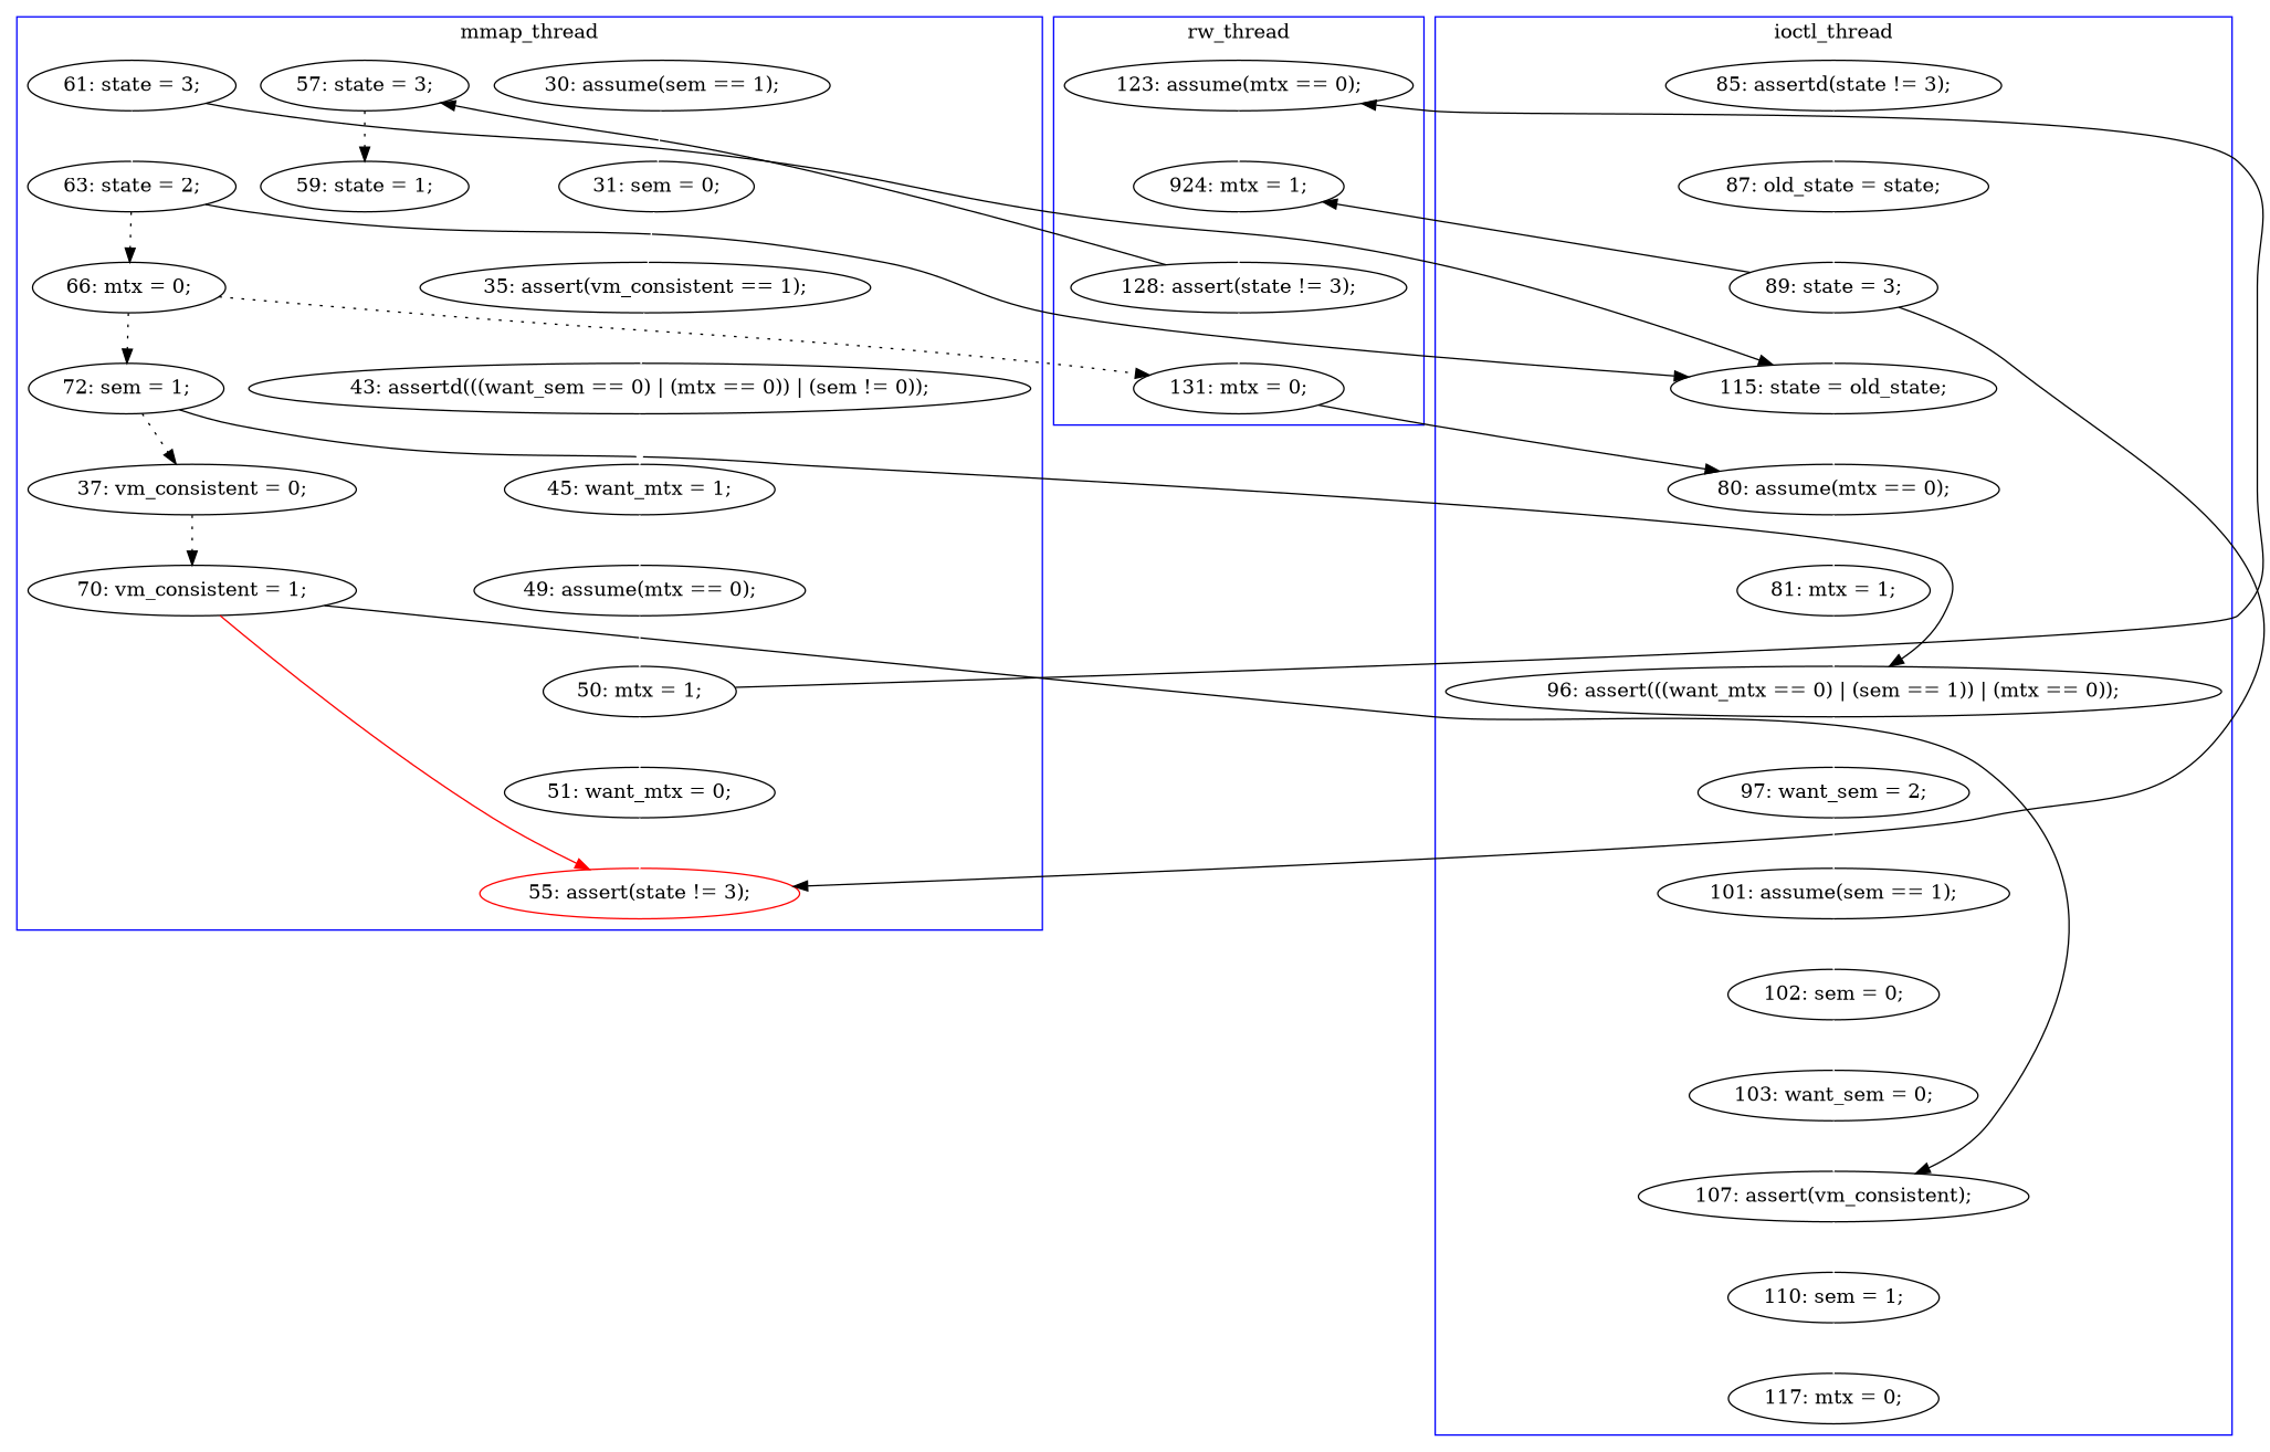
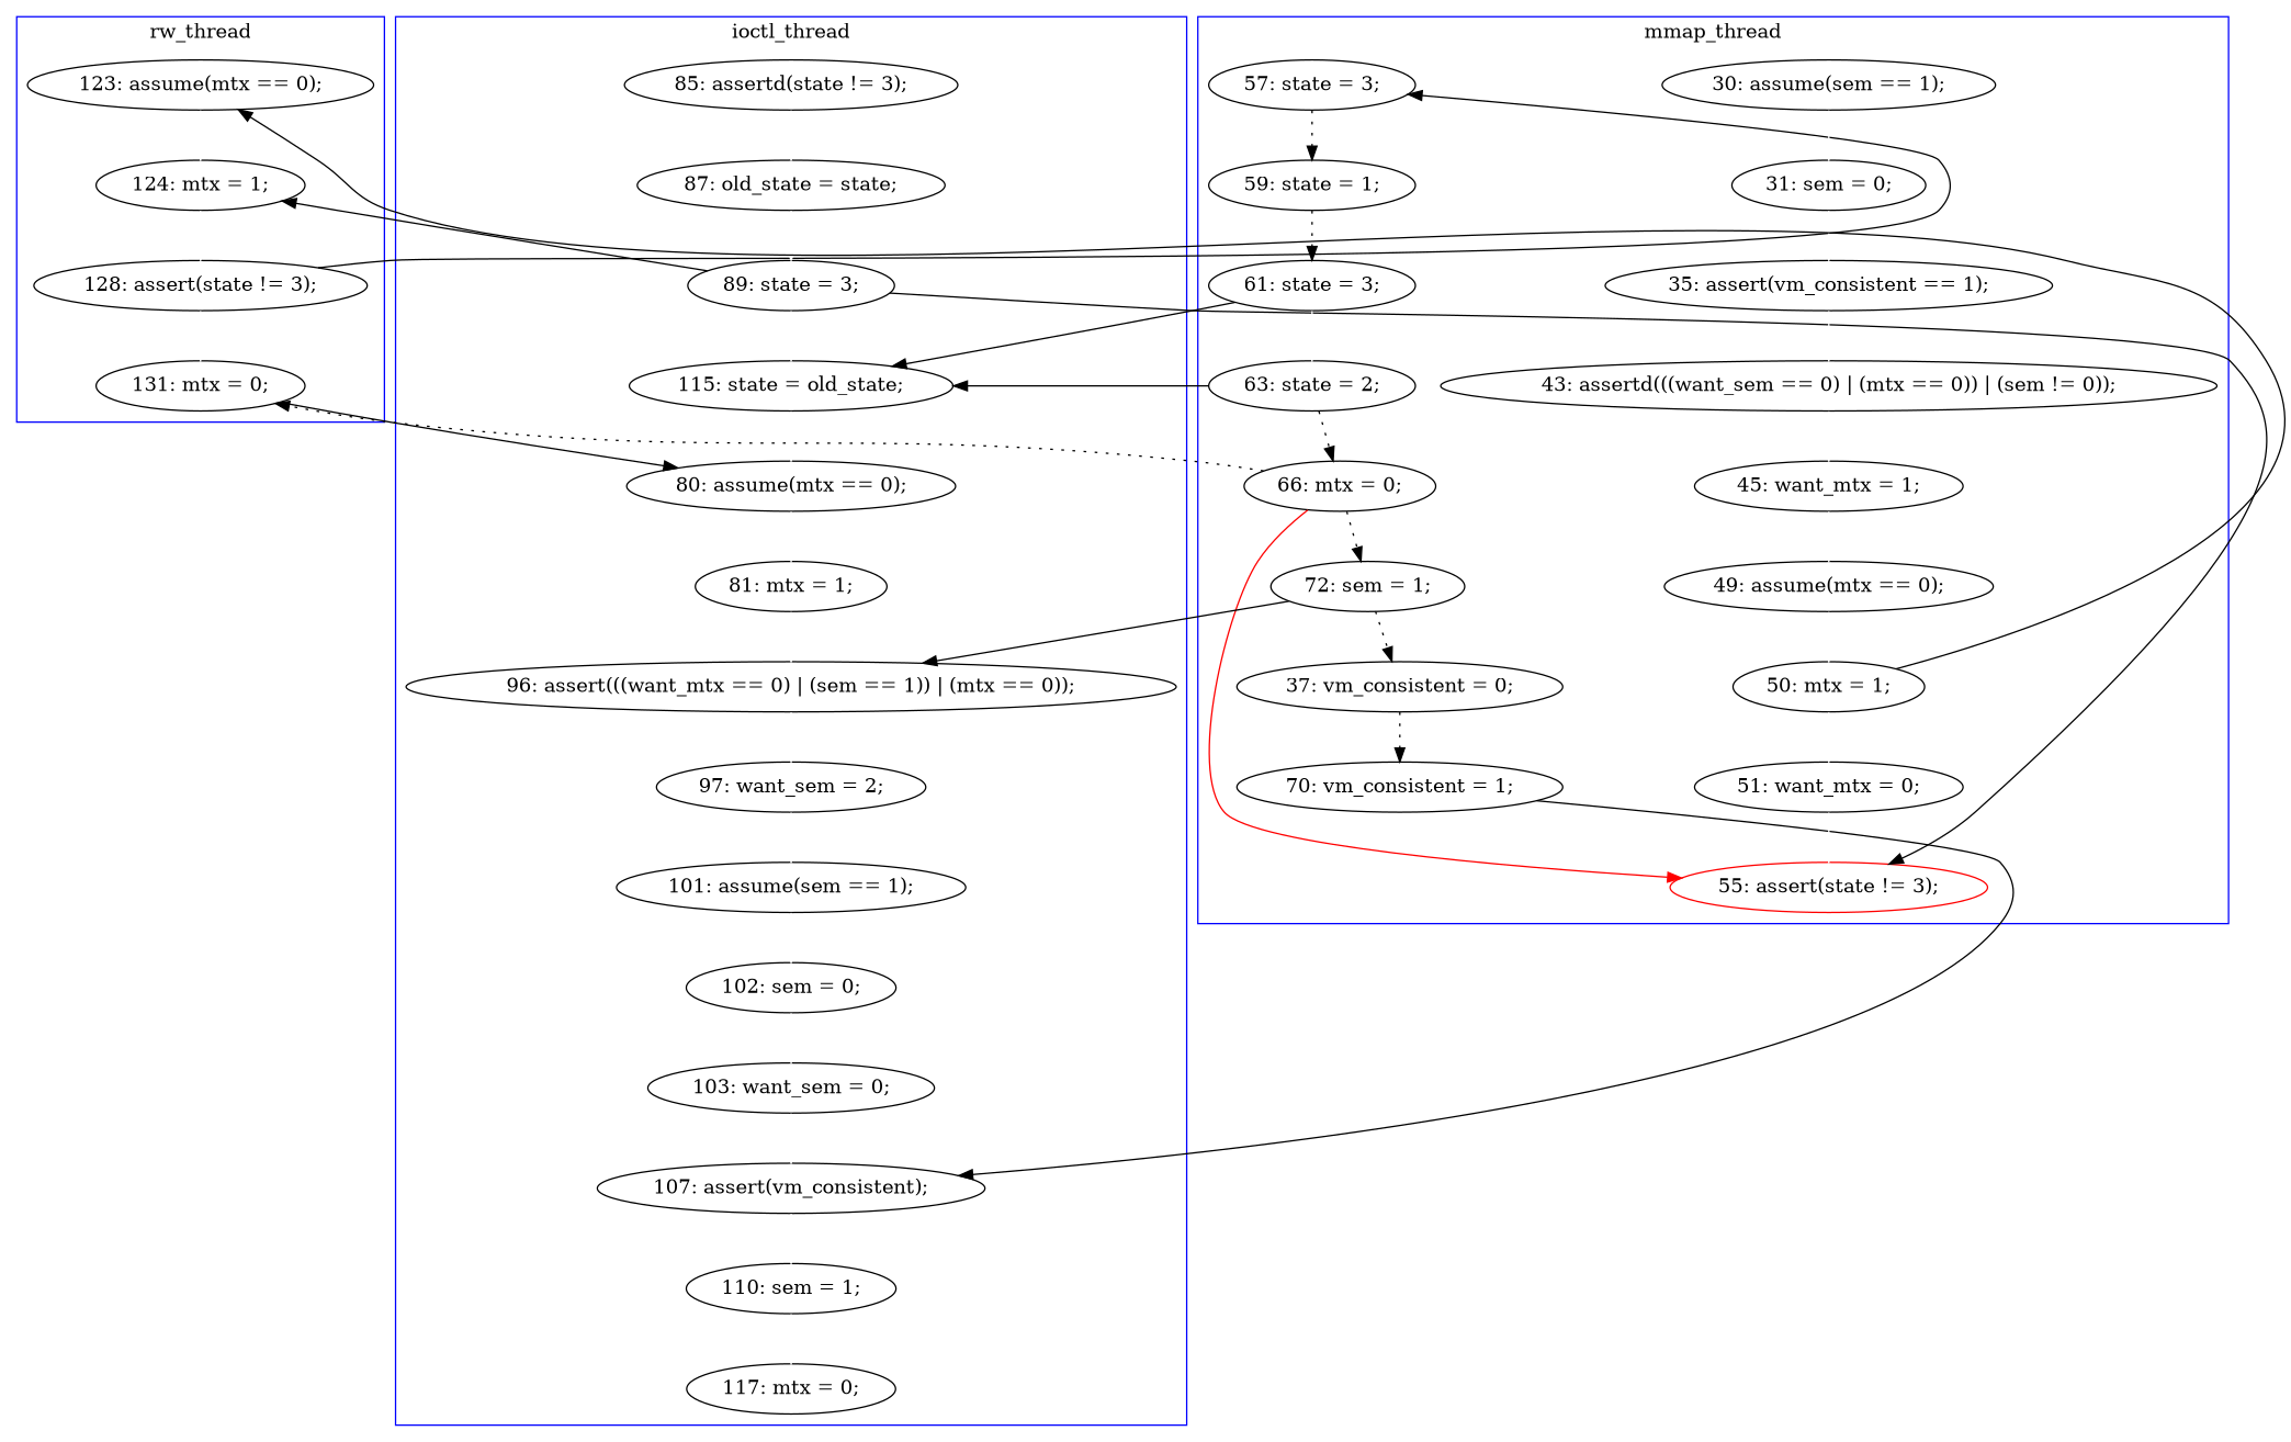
  digraph {
    edge [color=white style=solid]
    n1 [label="131: mtx = 0;"]
    n2 [label="128: assert(state != 3);"]
    n3 [label="123: assume(mtx == 0);"]
-   n4 [label="924: mtx = 1;"]
+   n4 [label="124: mtx = 1;"]
    n5 [label="115: state = old_state;"]
    n6 [label="81: mtx = 1;"]
    n7 [label="96: assert(((want_mtx == 0) | (sem == 1)) | (mtx == 0));"]
    n8 [label="80: assume(mtx == 0);"]
    n9 [label="89: state = 3;"]
    n10 [label="107: assert(vm_consistent);"]
    n11 [label="103: want_sem = 0;"]
    n12 [label="102: sem = 0;"]
    n13 [label="110: sem = 1;"]
    n14 [label="117: mtx = 0;"]
    n15 [label="87: old_state = state;"]
    n16 [label="85: assertd(state != 3);"]
    n17 [label="97: want_sem = 2;"]
    n18 [label="101: assume(sem == 1);"]
    n19 [label="63: state = 2;"]
    n20 [label="30: assume(sem == 1);"]
    n21 [label="31: sem = 0;"]
    n22 [label="70: vm_consistent = 1;"]
    n23 [color=red label="55: assert(state != 3);"]
    n24 [label="45: want_mtx = 1;"]
    n25 [label="49: assume(mtx == 0);"]
    n26 [label="50: mtx = 1;"]
    n27 [label="51: want_mtx = 0;"]
    n28 [label="66: mtx = 0;"]
    n29 [label="72: sem = 1;"]
    n30 [label="57: state = 3;"]
    n31 [label="59: state = 1;"]
    n32 [label="61: state = 3;"]
    n33 [label="35: assert(vm_consistent == 1);"]
    n34 [label="43: assertd(((want_sem == 0) | (mtx == 0)) | (sem != 0));"]
    n35 [label="37: vm_consistent = 0;"]
    subgraph cluster_1 {
      color=blue
      label=rw_thread
      n1
      n2
      n3
      n4
    }
    subgraph cluster_2 {
      color=blue
      label=ioctl_thread
      n5
      n6
      n7
      n8
      n9
      n10
      n11
      n12
      n13
      n14
      n15
      n16
      n17
      n18
    }
    subgraph cluster_3 {
      color=blue
      label=mmap_thread
      n19
      n20
      n21
      n22
      n23
      n24
      n25
      n26
      n27
      n28
      n29
      n30
      n31
      n32
      n33
      n34
      n35
    }
    n1 -> n8 [color=black constraint=false]
    n2 -> n1
    n2 -> n30 [color=black constraint=false]
    n3 -> n4
    n4 -> n2
    n5 -> n8
    n6 -> n7
    n7 -> n17
    n8 -> n6
    n9 -> n4 [color=black constraint=false]
    n9 -> n5
    n9 -> n23 [color=black constraint=false]
    n10 -> n13
    n11 -> n10
    n12 -> n11
    n13 -> n14
    n15 -> n9
    n16 -> n15
    n17 -> n18
    n18 -> n12
    n19 -> n5 [color=black constraint=false]
    n19 -> n28 [color=black style=dotted]
    n20 -> n21
    n21 -> n33
    n22 -> n10 [color=black constraint=false]
-   n22 -> n23 [color=red constraint=false]
+   n28 -> n23 [color=red constraint=false]
    n24 -> n25
    n25 -> n26
    n26 -> n3 [color=black constraint=false]
    n26 -> n27
    n27 -> n23
    n28 -> n1 [color=black constraint=false style=dotted]
    n28 -> n29 [color=black style=dotted]
    n29 -> n7 [color=black constraint=false]
    n29 -> n35 [color=black style=dotted]
    n30 -> n31 [color=black style=dotted]
+   n31 -> n32 [color=black style=dotted]
    n32 -> n5 [color=black constraint=false]
    n32 -> n19
    n33 -> n34
    n34 -> n24
    n35 -> n22 [color=black style=dotted]
  }
